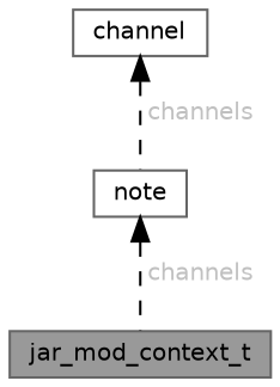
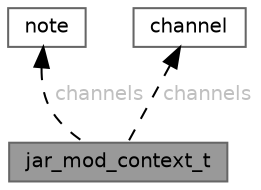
  digraph {
    node [color=gray40 fillcolor=white fontname=Helvetica fontsize=10 shape=box style=filled]
    edge [color=black dir=back fontcolor=grey fontname=Helvetica fontsize=10 labelfontname=Helvetica labelfontsize=10 style=dashed]
    n1 [fillcolor=grey60 fontcolor=black height=0.2 label=jar_mod_context_t width=0.4]
    n2 [height=0.2 label=note width=0.4]
    n3 [height=0.2 label=channel width=0.4]
    n2 -> n1 [label=" channels"]
-   n3 -> n2 [label=" channels"]
+   n3 -> n1 [label=" channels"]
  }
